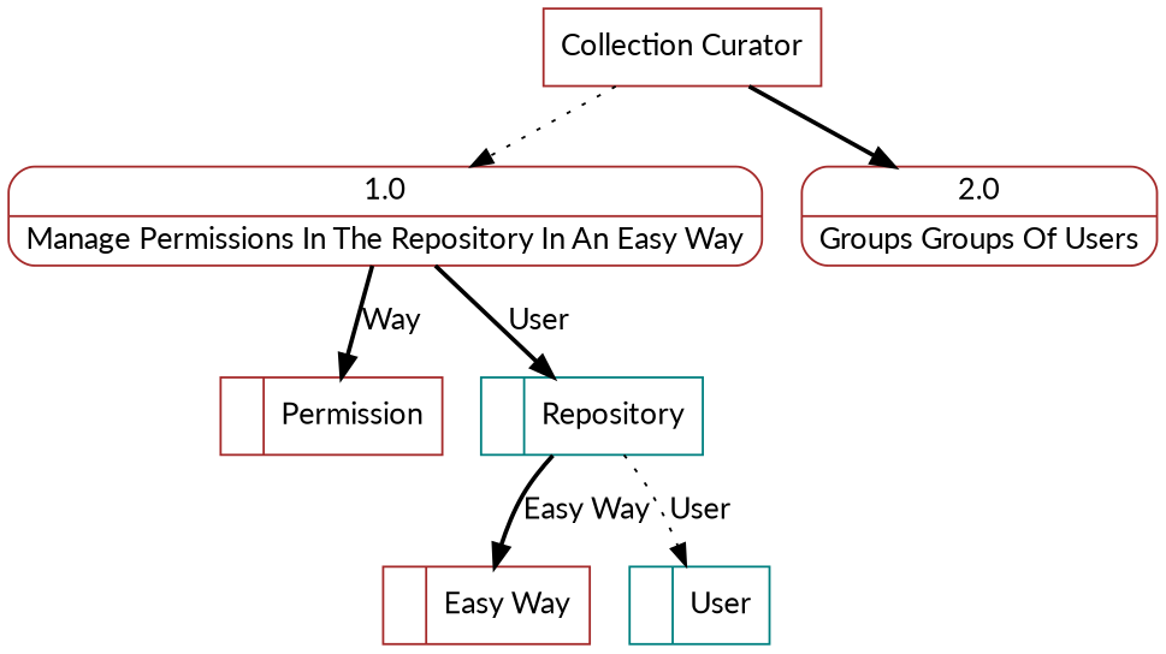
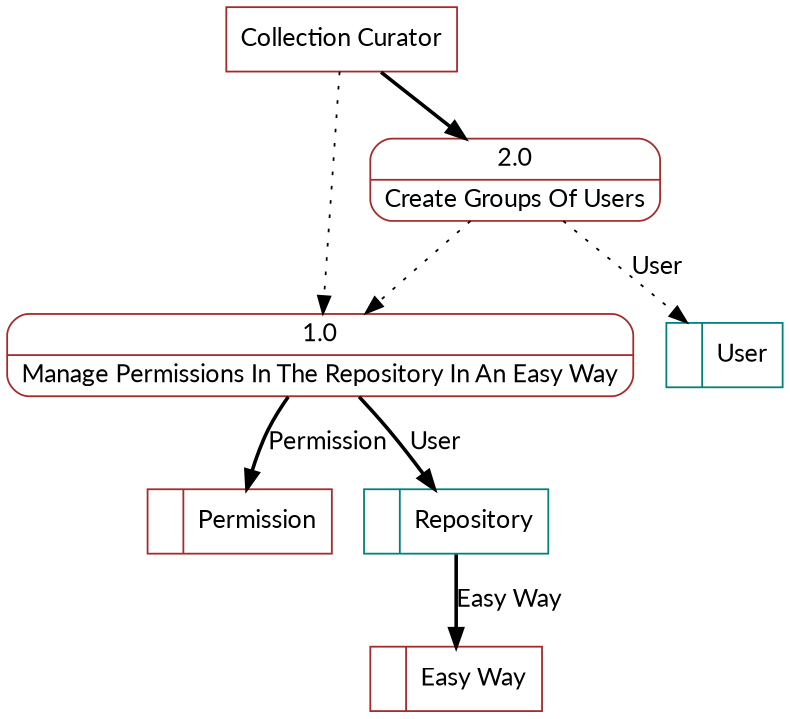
  digraph {
    fontname=Lato
    node [color=brown fontname=Lato shape=record]
    edge [fontname=Lato style=bold]
    n1 [label="<f0>  |<f1> Permission "]
    n2 [label="<f0>  |<f1> Easy Way "]
    n3 [color=teal label="<f0>  |<f1> Repository "]
    n4 [color=teal label="<f0>  |<f1> User "]
    n5 [label="Collection Curator" shape=box]
    n6 [label="{<f0> 1.0|<f1> Manage Permissions In The Repository In An Easy Way }" shape=Mrecord]
-   n7 [label="{<f0> 2.0|<f1> Groups Groups Of Users }" shape=Mrecord]
+   n7 [label="{<f0> 2.0|<f1> Create Groups Of Users }" shape=Mrecord]
    n3 -> n2 [label="Easy Way"]
    n5 -> n6 [style=dotted]
    n5 -> n7
-   n6 -> n1 [label=Way]
+   n6 -> n1 [label=Permission]
    n6 -> n3 [label=User]
-   n3 -> n4 [label=User style=dotted]
+   n7 -> n4 [label=User style=dotted]
+   n7 -> n6 [style=dotted]
  }
